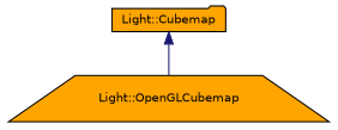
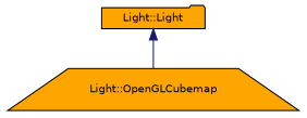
  digraph {
    rankdir=TB
    node [color=black fillcolor=orange fontname=Helvetica fontsize=10 style=filled]
-   n1 [height=0.2 label="Light::Cubemap" shape=folder width=0.4]
+   n1 [height=0.2 label="Light::Light" shape=folder width=0.4]
    n2 [height=0.2 label="Light::OpenGLCubemap" shape=trapezium width=0.4]
    n1 -> n2 [color=midnightblue dir=back fontname=Helvetica fontsize=10 labelfontname=Helvetica labelfontsize=10 style=solid]
  }
